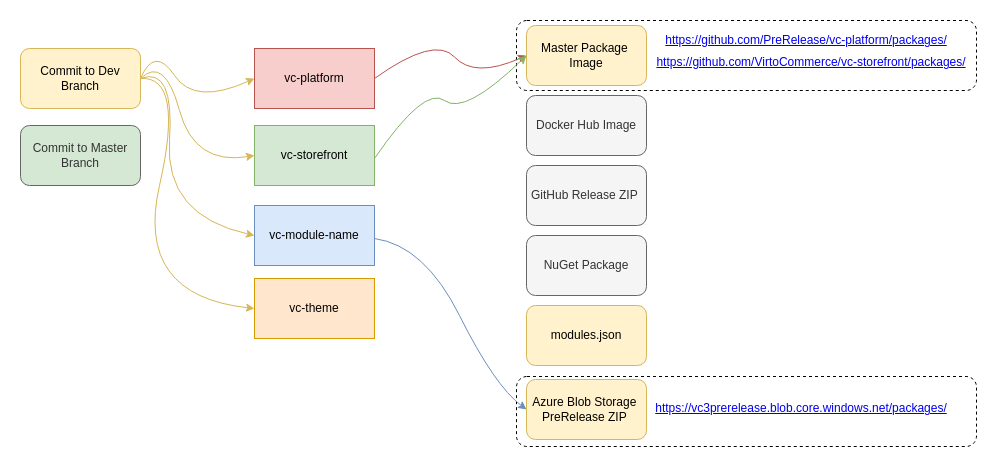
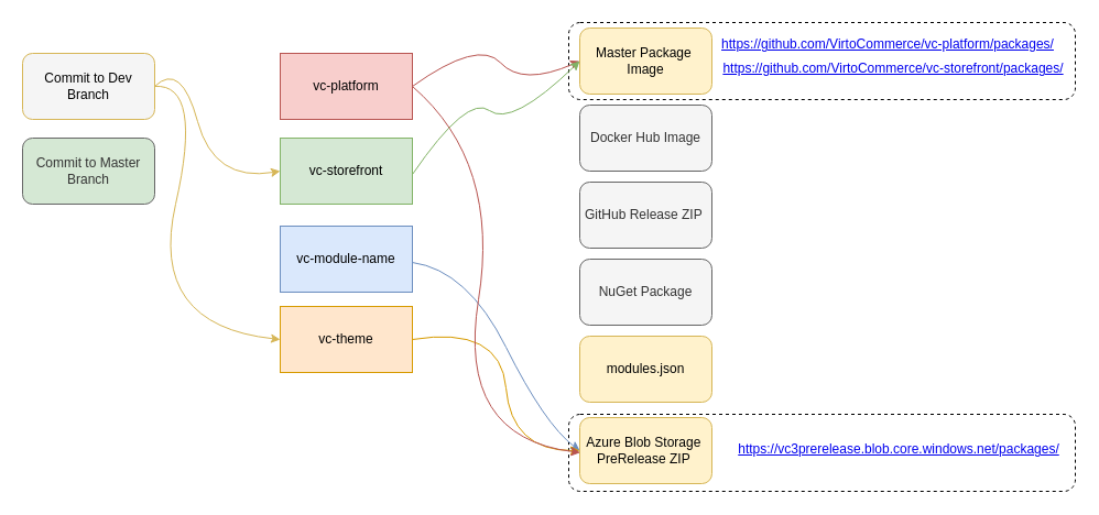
  <mxCell id="0" />
  <mxCell id="1" parent="0" />
  <mxCell id="2" value="" style="rounded=1;whiteSpace=wrap;html=1;dashed=1;" parent="1" vertex="1"><mxGeometry x="516" y="376" width="460" height="70" as="geometry" /></mxCell>
  <mxCell id="3" value="" style="rounded=1;whiteSpace=wrap;html=1;dashed=1;" parent="1" vertex="1"><mxGeometry x="516" y="20" width="460" height="70" as="geometry" /></mxCell>
  <mxCell id="4" value="Master Package&amp;nbsp; Image" style="rounded=1;whiteSpace=wrap;html=1;fillColor=#fff2cc;strokeColor=#d6b656;" parent="1" vertex="1"><mxGeometry x="526" y="25" width="120" height="60" as="geometry" /></mxCell>
  <mxCell id="5" value="Docker Hub Image" style="rounded=1;whiteSpace=wrap;html=1;fillColor=#f5f5f5;strokeColor=#666666;fontColor=#333333;" parent="1" vertex="1"><mxGeometry x="526" y="95" width="120" height="60" as="geometry" /></mxCell>
  <mxCell id="6" value="NuGet Package" style="rounded=1;whiteSpace=wrap;html=1;fillColor=#f5f5f5;strokeColor=#666666;fontColor=#333333;" parent="1" vertex="1"><mxGeometry x="526" y="235" width="120" height="60" as="geometry" /></mxCell>
  <mxCell id="7" value="GitHub Release ZIP&amp;nbsp;" style="rounded=1;whiteSpace=wrap;html=1;fillColor=#f5f5f5;strokeColor=#666666;fontColor=#333333;" parent="1" vertex="1"><mxGeometry x="526" y="165" width="120" height="60" as="geometry" /></mxCell>
  <mxCell id="8" value="Azure Blob Storage&amp;nbsp; PreRelease ZIP&amp;nbsp;" style="rounded=1;whiteSpace=wrap;html=1;fillColor=#fff2cc;strokeColor=#d6b656;" parent="1" vertex="1"><mxGeometry x="526" y="379" width="120" height="60" as="geometry" /></mxCell>
- <mxCell id="9" value="Commit to Dev Branch" style="rounded=1;whiteSpace=wrap;html=1;fillColor=#fff2cc;strokeColor=#d6b656;" parent="1" vertex="1"><mxGeometry x="20" y="48" width="120" height="60" as="geometry" /></mxCell>
+ <mxCell id="9" value="Commit to Dev Branch" style="rounded=1;whiteSpace=wrap;html=1;fillColor=#f5f5f5;strokeColor=#d6b656;" parent="1" vertex="1"><mxGeometry x="20" y="48" width="120" height="60" as="geometry" /></mxCell>
  <mxCell id="10" value="Commit to Master Branch" style="rounded=1;whiteSpace=wrap;html=1;fillColor=#d5e8d4;strokeColor=#666666;fontColor=#333333;" parent="1" vertex="1"><mxGeometry x="20" y="125" width="120" height="60" as="geometry" /></mxCell>
  <mxCell id="11" value="vc-platform" style="rounded=0;whiteSpace=wrap;html=1;fillColor=#f8cecc;strokeColor=#b85450;" parent="1" vertex="1"><mxGeometry x="254" y="48" width="120" height="60" as="geometry" /></mxCell>
  <mxCell id="12" value="vc-storefront" style="rounded=0;whiteSpace=wrap;html=1;fillColor=#d5e8d4;strokeColor=#82b366;" parent="1" vertex="1"><mxGeometry x="254" y="125" width="120" height="60" as="geometry" /></mxCell>
  <mxCell id="13" value="vc-module-name" style="rounded=0;whiteSpace=wrap;html=1;fillColor=#dae8fc;strokeColor=#6c8ebf;" parent="1" vertex="1"><mxGeometry x="254" y="205" width="120" height="60" as="geometry" /></mxCell>
  <mxCell id="14" value="vc-theme" style="rounded=0;whiteSpace=wrap;html=1;fillColor=#ffe6cc;strokeColor=#d79b00;" parent="1" vertex="1"><mxGeometry x="254" y="278" width="120" height="60" as="geometry" /></mxCell>
- <mxCell id="15" value="" style="curved=1;endArrow=classic;html=1;exitX=1;exitY=0.5;exitDx=0;exitDy=0;entryX=0;entryY=0.5;entryDx=0;entryDy=0;strokeColor=#D6B656;" parent="1" source="9" target="11" edge="1"><mxGeometry width="50" height="50" relative="1" as="geometry"><mxPoint x="444" y="435" as="sourcePoint" /><mxPoint x="494" y="385" as="targetPoint" /><Array as="points"><mxPoint x="154" y="45" /><mxPoint x="194" y="105" /></Array></mxGeometry></mxCell>
  <mxCell id="16" value="" style="curved=1;endArrow=classic;html=1;exitX=1;exitY=0.5;exitDx=0;exitDy=0;entryX=0;entryY=0.5;entryDx=0;entryDy=0;strokeColor=#D6B656;" parent="1" source="9" target="12" edge="1"><mxGeometry width="50" height="50" relative="1" as="geometry"><mxPoint x="114" y="88" as="sourcePoint" /><mxPoint x="264" y="88" as="targetPoint" /><Array as="points"><mxPoint x="164" y="55" /><mxPoint x="194" y="165" /></Array></mxGeometry></mxCell>
- <mxCell id="17" value="" style="curved=1;endArrow=classic;html=1;exitX=1;exitY=0.5;exitDx=0;exitDy=0;entryX=0;entryY=0.5;entryDx=0;entryDy=0;strokeColor=#D6B656;" parent="1" source="9" target="13" edge="1"><mxGeometry width="50" height="50" relative="1" as="geometry"><mxPoint x="124" y="98" as="sourcePoint" /><mxPoint x="274" y="98" as="targetPoint" /><Array as="points"><mxPoint x="174" y="65" /><mxPoint x="164" y="215" /></Array></mxGeometry></mxCell>
  <mxCell id="18" value="" style="curved=1;endArrow=classic;html=1;exitX=1;exitY=0.5;exitDx=0;exitDy=0;entryX=0;entryY=0.5;entryDx=0;entryDy=0;strokeColor=#D6B656;" parent="1" source="9" target="14" edge="1"><mxGeometry width="50" height="50" relative="1" as="geometry"><mxPoint x="134" y="108" as="sourcePoint" /><mxPoint x="284" y="108" as="targetPoint" /><Array as="points"><mxPoint x="184" y="75" /><mxPoint x="134" y="295" /></Array></mxGeometry></mxCell>
  <mxCell id="19" value="" style="curved=1;endArrow=classic;html=1;exitX=1;exitY=0.5;exitDx=0;exitDy=0;entryX=0;entryY=0.5;entryDx=0;entryDy=0;strokeColor=#b85450;fillColor=#f8cecc;" parent="1" source="11" target="4" edge="1"><mxGeometry width="50" height="50" relative="1" as="geometry"><mxPoint x="374" y="98" as="sourcePoint" /><mxPoint x="524" y="98" as="targetPoint" /><Array as="points"><mxPoint x="434" y="35" /><mxPoint x="474" y="78" /></Array></mxGeometry></mxCell>
  <mxCell id="20" value="" style="curved=1;endArrow=classic;html=1;entryX=0;entryY=0.5;entryDx=0;entryDy=0;strokeColor=#82b366;fillColor=#d5e8d4;" parent="1" target="4" edge="1"><mxGeometry width="50" height="50" relative="1" as="geometry"><mxPoint x="374" y="158" as="sourcePoint" /><mxPoint x="524" y="158" as="targetPoint" /><Array as="points"><mxPoint x="424" y="85" /><mxPoint x="464" y="115" /></Array></mxGeometry></mxCell>
  <mxCell id="21" value="" style="curved=1;endArrow=classic;html=1;exitX=1;exitY=0.5;exitDx=0;exitDy=0;entryX=0;entryY=0.5;entryDx=0;entryDy=0;strokeColor=#6c8ebf;fillColor=#dae8fc;" parent="1" target="8" edge="1"><mxGeometry width="50" height="50" relative="1" as="geometry"><mxPoint x="374" y="238" as="sourcePoint" /><mxPoint x="524" y="238" as="targetPoint" /><Array as="points"><mxPoint x="424" y="245" /><mxPoint x="494" y="385" /></Array></mxGeometry></mxCell>
+ <mxCell id="22" value="" style="curved=1;endArrow=classic;html=1;exitX=1;exitY=0.5;exitDx=0;exitDy=0;strokeColor=#d79b00;entryX=0;entryY=0.5;entryDx=0;entryDy=0;fillColor=#ffe6cc;" parent="1" source="14" target="8" edge="1"><mxGeometry width="50" height="50" relative="1" as="geometry"><mxPoint x="404" y="328" as="sourcePoint" /><mxPoint x="524" y="335" as="targetPoint" /><Array as="points"><mxPoint x="454" y="295" /><mxPoint x="464" y="409" /></Array></mxGeometry></mxCell>
  <mxCell id="23" value="&#10;&#10;&lt;!--StartFragment--&gt;&lt;a href=&quot;https://github.com/VirtoCommerce/vc-storefront/packages/&quot; style=&quot;&quot;&gt;https://github.com/VirtoCommerce/vc-storefront/packages/&lt;/a&gt;&lt;!--EndFragment--&gt;&#10;&#10;" style="text;html=1;strokeColor=none;fillColor=none;align=center;verticalAlign=middle;whiteSpace=wrap;rounded=0;" parent="1" vertex="1"><mxGeometry x="651" y="52" width="320" height="20" as="geometry" /></mxCell>
- <mxCell id="24" value="&#10;&#10;&lt;!--StartFragment--&gt;&lt;a href=&quot;https://github.com/VirtoCommerce/vc-platform/packages/&quot; style=&quot;&quot;&gt;https://github.com/PreRelease/vc-platform/packages/&lt;/a&gt;&lt;!--EndFragment--&gt;&#10;&#10;" style="text;html=1;strokeColor=none;fillColor=none;align=center;verticalAlign=middle;whiteSpace=wrap;rounded=0;" parent="1" vertex="1"><mxGeometry x="651" y="30" width="310" height="20" as="geometry" /></mxCell>
- <mxCell id="25" value="&lt;a href=&quot;https://vc3prerelease.blob.core.windows.net/packages/&quot;&gt;https://vc3prerelease.blob.core.windows.net/packages/&lt;/a&gt;" style="text;html=1;strokeColor=none;fillColor=none;align=center;verticalAlign=middle;whiteSpace=wrap;rounded=0;" parent="1" vertex="1"><mxGeometry x="651" y="401" width="300" height="14" as="geometry" /></mxCell>
+ <mxCell id="24" value="&#10;&#10;&lt;!--StartFragment--&gt;&lt;a href=&quot;https://github.com/VirtoCommerce/vc-platform/packages/&quot; style=&quot;&quot;&gt;https://github.com/VirtoCommerce/vc-platform/packages/&lt;/a&gt;&lt;!--EndFragment--&gt;&#10;&#10;" style="text;html=1;strokeColor=none;fillColor=none;align=center;verticalAlign=middle;whiteSpace=wrap;rounded=0;" parent="1" vertex="1"><mxGeometry x="651" y="30" width="310" height="20" as="geometry" /></mxCell>
+ <mxCell id="25" value="&lt;a href=&quot;https://vc3prerelease.blob.core.windows.net/packages/&quot;&gt;https://vc3prerelease.blob.core.windows.net/packages/&lt;/a&gt;" style="text;html=1;strokeColor=none;fillColor=none;align=center;verticalAlign=middle;whiteSpace=wrap;rounded=0;" parent="1" vertex="1"><mxGeometry x="666" y="401" width="300" height="14" as="geometry" /></mxCell>
  <mxCell id="26" value="modules.json" style="rounded=1;whiteSpace=wrap;html=1;fillColor=#fff2cc;strokeColor=#d6b656;" parent="1" vertex="1"><mxGeometry x="526" y="305" width="120" height="60" as="geometry" /></mxCell>
+ <mxCell id="27" value="" style="curved=1;endArrow=classic;html=1;exitX=1;exitY=0.5;exitDx=0;exitDy=0;entryX=0.004;entryY=0.53;entryDx=0;entryDy=0;strokeColor=#b85450;fillColor=#f8cecc;entryPerimeter=0;" parent="1" source="11" target="8" edge="1"><mxGeometry width="50" height="50" relative="1" as="geometry"><mxPoint x="264" y="580" as="sourcePoint" /><mxPoint x="416" y="557" as="targetPoint" /><Array as="points"><mxPoint x="454" y="147" /><mxPoint x="414" y="397" /></Array></mxGeometry></mxCell>
